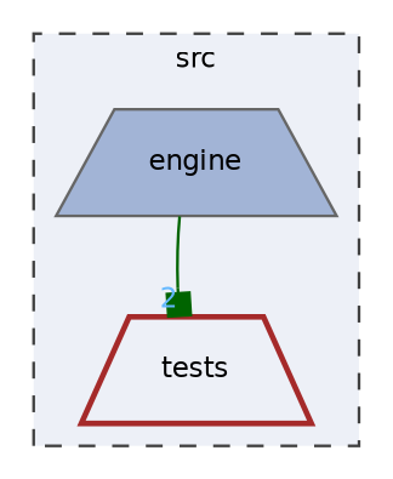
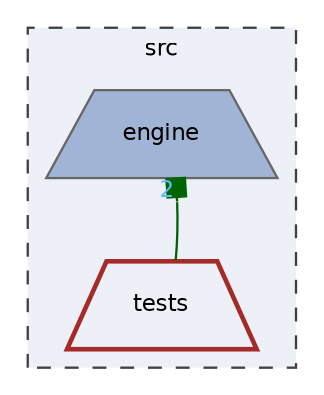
  digraph {
    compound=true
    node [fontname=Helvetica fontsize=10 shape=trapezium]
    n1 [color=gray40 fillcolor="#a2b4d6" height=0.2 label=engine style=filled width=0.4]
    n2 [color=brown fillcolor="#edf0f7" height=0.2 label=tests style="filled,bold" width=0.4]
    subgraph cluster_1 {
      bgcolor="#edf0f7"
      fontname=Helvetica
      fontsize=10
      label=src
      pencolor=grey25
      style="filled,dashed"
      n1
      n2
    }
-   n1 -> n2 [color=darkgreen fontcolor=steelblue1 fontname=Helvetica fontsize=10 headlabel=2 labeldistance=1.5 labelfontname=Helvetica labelfontsize=10 arrowhead=box]
+   n2 -> n1 [color=darkgreen fontcolor=steelblue1 fontname=Helvetica fontsize=10 headlabel=2 labeldistance=1.5 labelfontname=Helvetica labelfontsize=10 arrowhead=box]
  }
